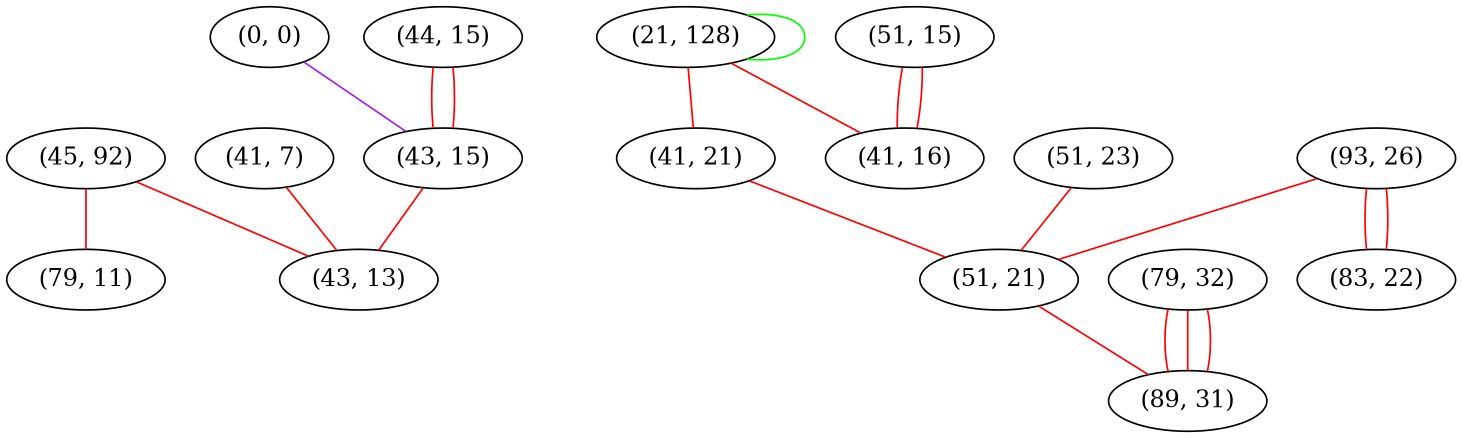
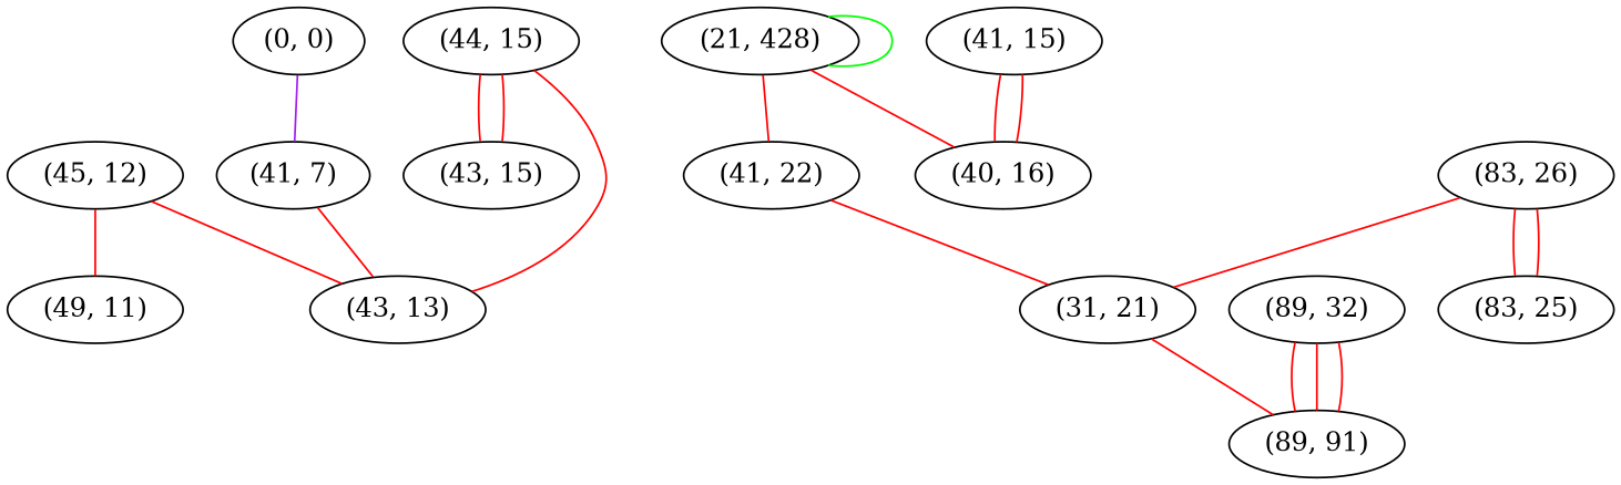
  graph {
    edge [color=red weight=1]
-   "(45, 12)" [label="(45, 92)"]
-   "(49, 11)" [label="(79, 11)"]
+   "(45, 12)"
+   "(49, 11)"
    "(43, 13)"
    n4 [label="(41, 7)"]
    "(0, 0)"
-   "(21, 128)"
-   "(41, 21)"
-   "(41, 16)"
-   "(51, 21)"
-   "(41, 15)" [label="(51, 15)"]
+   "(21, 128)" [label="(21, 428)"]
+   "(41, 21)" [label="(41, 22)"]
+   "(41, 16)" [label="(40, 16)"]
+   "(51, 21)" [label="(31, 21)"]
+   "(41, 15)"
    "(43, 15)"
-   "(89, 31)"
-   "(83, 26)" [label="(93, 26)"]
-   "(83, 25)" [label="(83, 22)"]
-   "(89, 32)" [label="(79, 32)"]
+   "(89, 31)" [label="(89, 91)"]
+   "(83, 26)"
+   "(83, 25)"
+   "(89, 32)"
    "(44, 15)"
-   "(51, 23)"
    "(45, 12)" -- "(49, 11)"
    "(45, 12)" -- "(43, 13)"
    n4 -- "(43, 13)"
-   "(0, 0)" -- "(43, 15)" [color=purple weight=4]
+   "(0, 0)" -- n4 [color=purple weight=4]
    "(21, 128)" -- "(21, 128)" [color=green weight=2]
    "(21, 128)" -- "(41, 21)"
    "(21, 128)" -- "(41, 16)"
    "(41, 21)" -- "(51, 21)"
    "(51, 21)" -- "(89, 31)"
    "(41, 15)" -- "(41, 16)"
    "(41, 15)" -- "(41, 16)"
-   "(43, 15)" -- "(43, 13)"
+   "(44, 15)" -- "(43, 13)"
    "(83, 26)" -- "(51, 21)"
    "(83, 26)" -- "(83, 25)"
    "(83, 26)" -- "(83, 25)"
    "(89, 32)" -- "(89, 31)"
    "(89, 32)" -- "(89, 31)"
    "(89, 32)" -- "(89, 31)"
    "(44, 15)" -- "(43, 15)"
    "(44, 15)" -- "(43, 15)"
-   "(51, 23)" -- "(51, 21)"
  }
